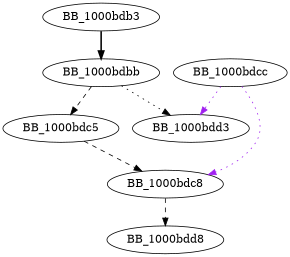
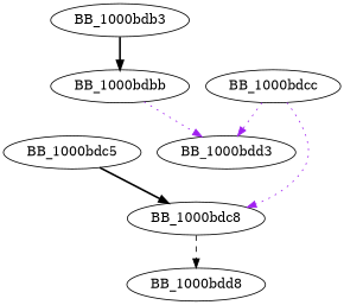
  digraph {
    edge [color=black style=dotted]
    BB_1000bdb3
    BB_1000bdbb
    BB_1000bdc5
    BB_1000bdd3
    BB_1000bdc8
    BB_1000bdd8
    BB_1000bdcc
    BB_1000bdb3 -> BB_1000bdbb [style=bold]
-   BB_1000bdbb -> BB_1000bdc5 [style=dashed]
-   BB_1000bdbb -> BB_1000bdd3
-   BB_1000bdc5 -> BB_1000bdc8 [style=dashed]
+   BB_1000bdbb -> BB_1000bdd3 [color=purple]
+   BB_1000bdc5 -> BB_1000bdc8 [style=bold]
    BB_1000bdc8 -> BB_1000bdd8 [style=dashed]
    BB_1000bdcc -> BB_1000bdd3 [color=purple]
    BB_1000bdcc -> BB_1000bdc8 [color=purple]
  }
